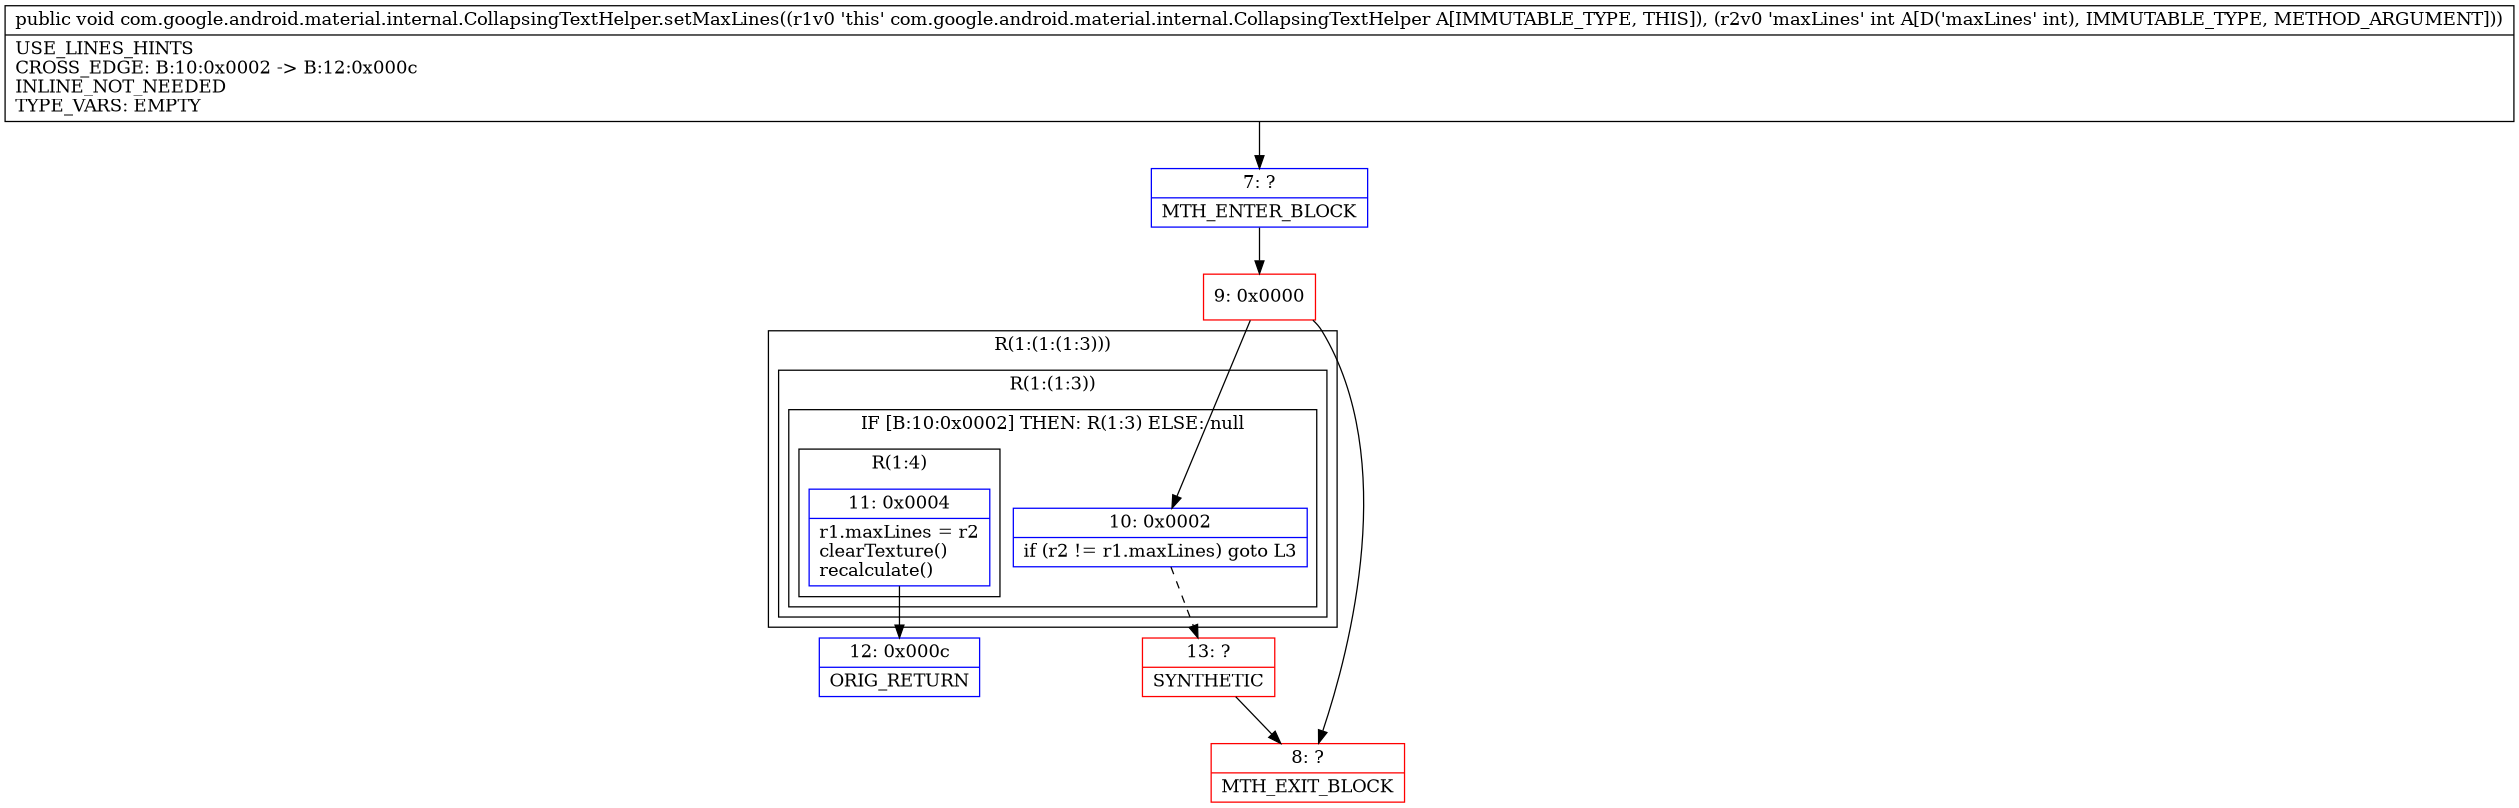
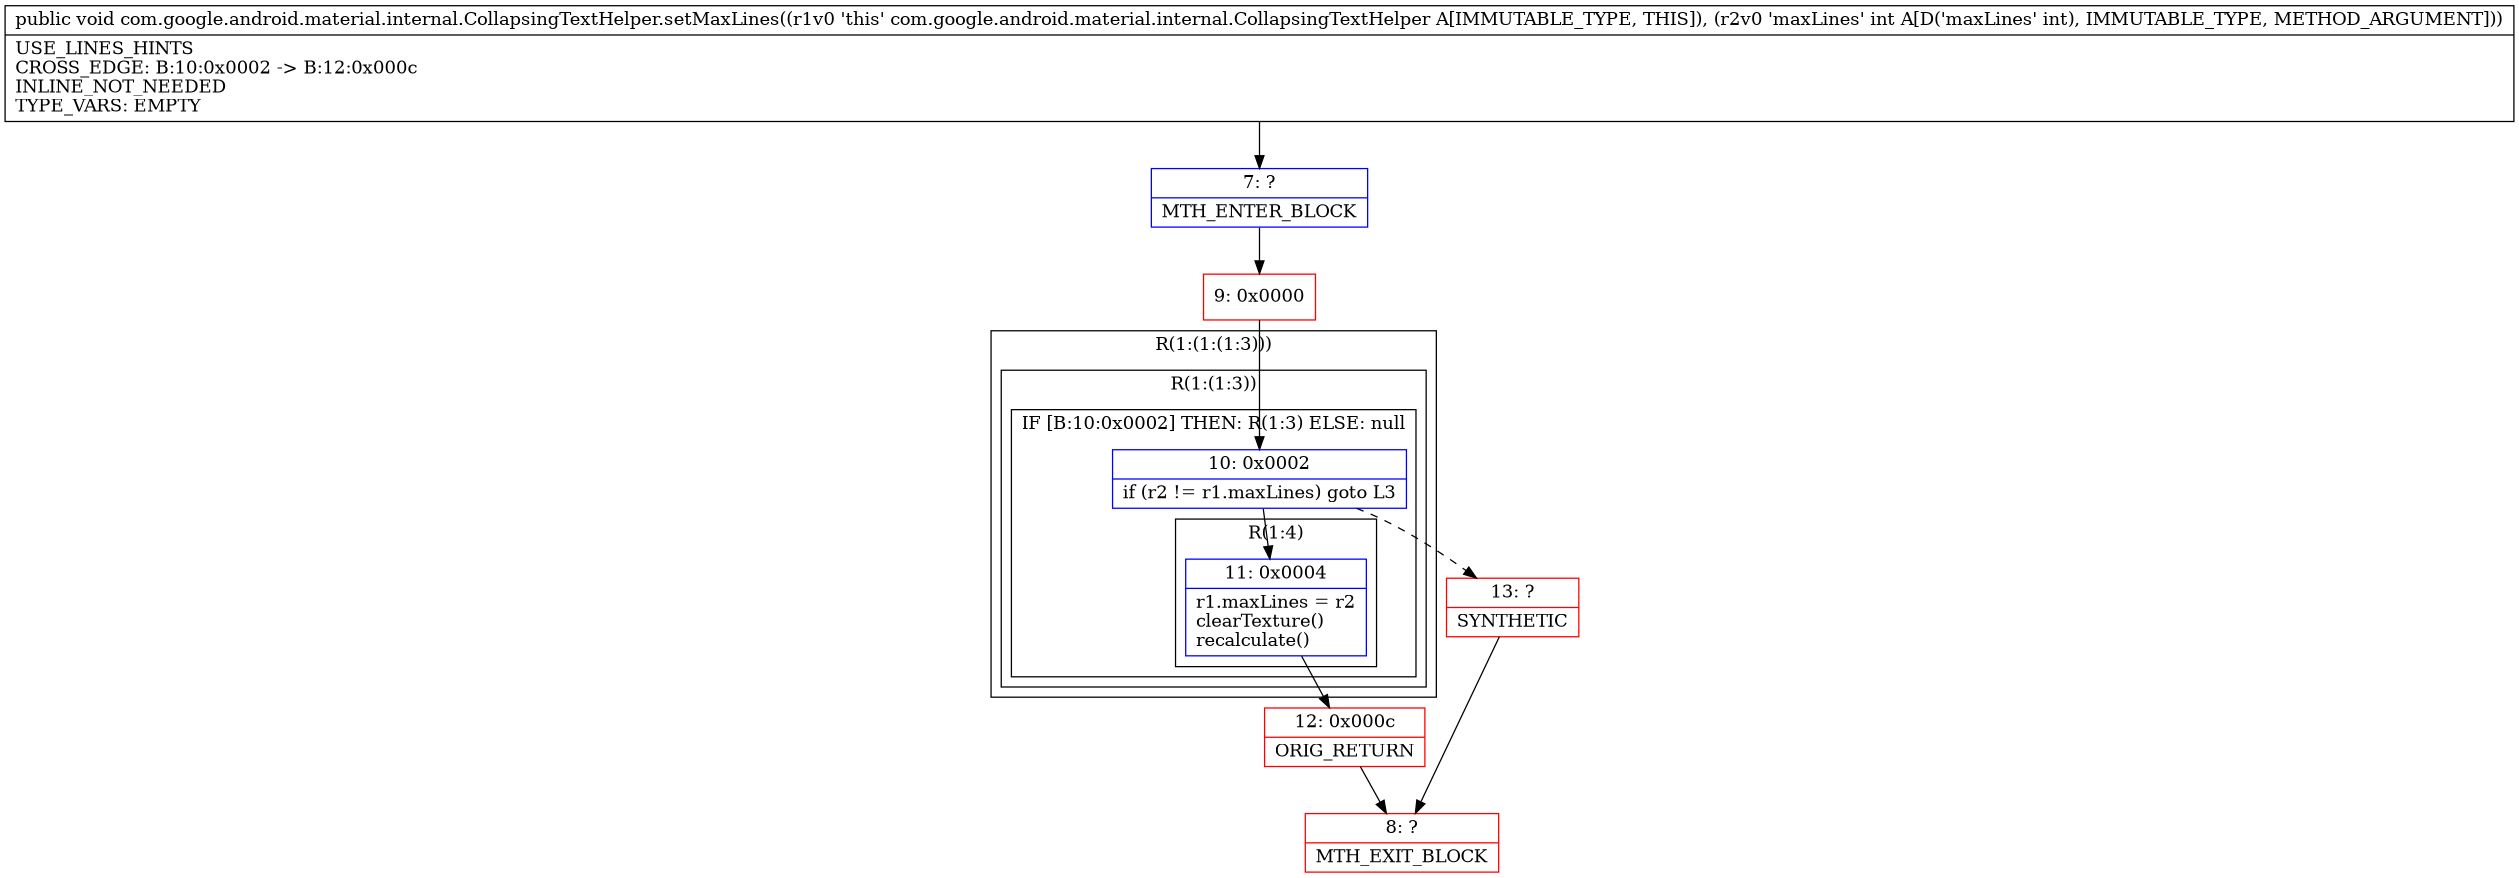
  digraph {
    node [color=red shape=record]
    n1 [color=blue label="{11\:\ 0x0004|r1.maxLines = r2\lclearTexture()\lrecalculate()\l}"]
    n2 [color=blue label="{10\:\ 0x0002|if (r2 != r1.maxLines) goto L3\l}"]
-   n3 [color=blue label="{12\:\ 0x000c|ORIG_RETURN\l}"]
+   n3 [label="{12\:\ 0x000c|ORIG_RETURN\l}"]
    n4 [label="{13\:\ ?|SYNTHETIC\l}"]
    n5 [label="{8\:\ ?|MTH_EXIT_BLOCK\l}"]
    n6 [color=blue label="{7\:\ ?|MTH_ENTER_BLOCK\l}"]
    n7 [label="{9\:\ 0x0000}"]
    n8 [label="{public void com.google.android.material.internal.CollapsingTextHelper.setMaxLines((r1v0 'this' com.google.android.material.internal.CollapsingTextHelper A[IMMUTABLE_TYPE, THIS]), (r2v0 'maxLines' int A[D('maxLines' int), IMMUTABLE_TYPE, METHOD_ARGUMENT]))  | USE_LINES_HINTS\lCROSS_EDGE: B:10:0x0002 \-\> B:12:0x000c\lINLINE_NOT_NEEDED\lTYPE_VARS: EMPTY\l}" color=""]
    subgraph cluster_1 {
      label="R(1:(1:(1:3)))"
      subgraph cluster_2 {
        label="R(1:(1:3))"
        subgraph cluster_3 {
          label="IF [B:10:0x0002] THEN: R(1:3) ELSE: null"
          n2
          subgraph cluster_4 {
            label="R(1:4)"
            n1
          }
        }
      }
    }
    n1 -> n3
+   n2 -> n1
    n2 -> n4 [style=dashed]
-   n7 -> n5
+   n3 -> n5
    n4 -> n5
    n6 -> n7
    n7 -> n2
    n8 -> n6
  }
